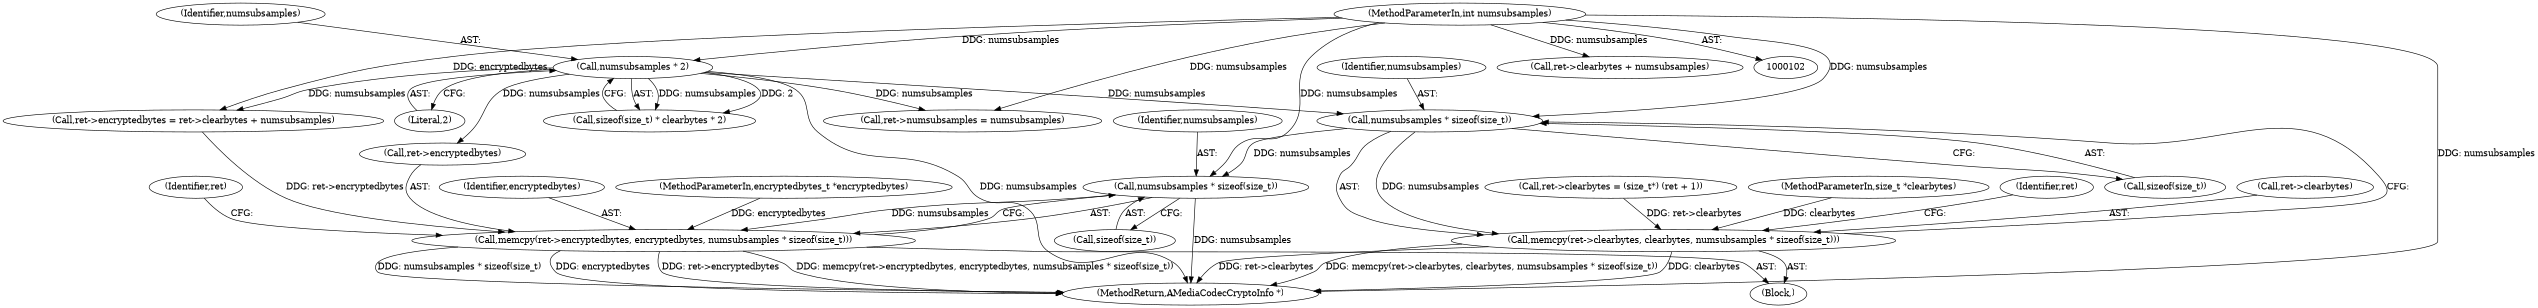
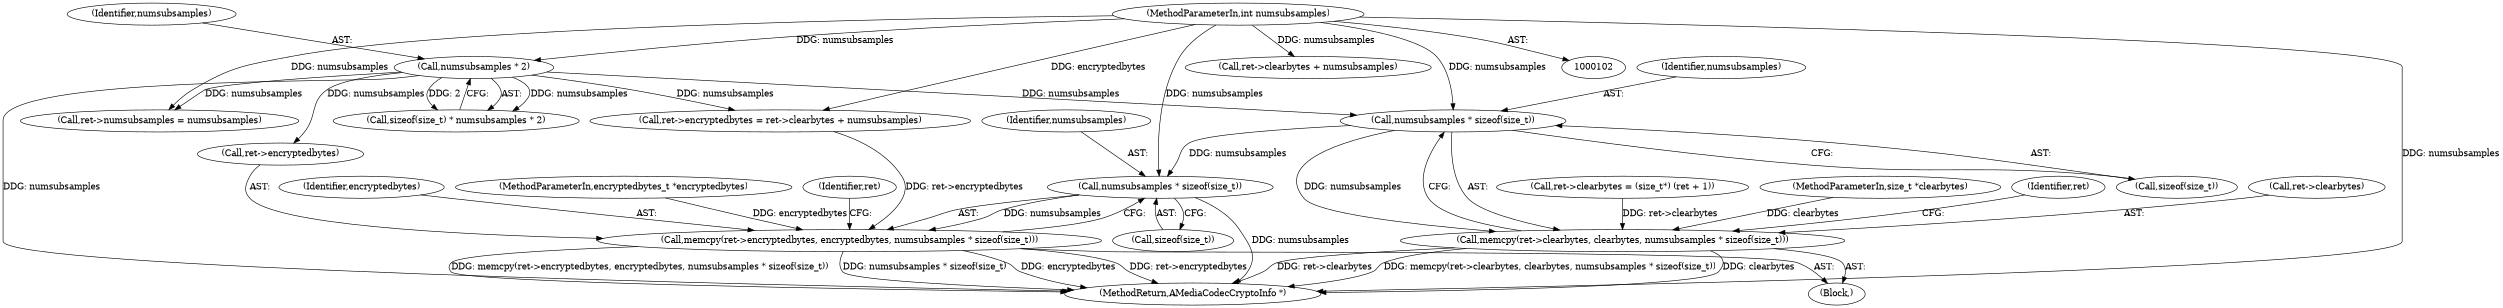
  digraph {
    n1 [label="(Call,numsubsamples * sizeof(size_t))"]
    n2 [label="(Call,memcpy(ret->clearbytes, clearbytes, numsubsamples * sizeof(size_t)))"]
    n3 [label="(Call,numsubsamples * sizeof(size_t))"]
    n4 [label="(Call,sizeof(size_t))"]
    n5 [label="(MethodReturn,AMediaCodecCryptoInfo *)"]
    n6 [label="(Block,)"]
    n7 [label="(Call,memcpy(ret->encryptedbytes, encryptedbytes, numsubsamples * sizeof(size_t)))"]
    n8 [label="(Call,sizeof(size_t))"]
    n9 [label="(MethodParameterIn,int numsubsamples)"]
    n10 [label="(Call,numsubsamples * 2)"]
    n11 [label="(Call,ret->encryptedbytes = ret->clearbytes + numsubsamples)"]
    n12 [label="(Call,ret->clearbytes + numsubsamples)"]
    n13 [label="(Call,ret->numsubsamples = numsubsamples)"]
    1000102
-   n15 [label="(Call,sizeof(size_t) * clearbytes * 2)"]
-   n16 [label="(Literal,2)"]
+   n15 [label="(Call,sizeof(size_t) * numsubsamples * 2)"]
    n17 [label="(Call,ret->encryptedbytes)"]
    n18 [label="(Call,ret->clearbytes = (size_t*) (ret + 1))"]
    n19 [label="(Identifier,numsubsamples)"]
    n20 [label="(MethodParameterIn,size_t *clearbytes)"]
    n21 [label="(Identifier,encryptedbytes)"]
    n22 [label="(MethodParameterIn,encryptedbytes_t *encryptedbytes)"]
    n23 [label="(Identifier,numsubsamples)"]
    n24 [label="(Identifier,ret)"]
    n25 [label="(Call,ret->clearbytes)"]
    n26 [label="(Identifier,numsubsamples)"]
    n27 [label="(Identifier,ret)"]
    n1 -> n2 [label="AST: "]
    n1 -> n2 [label="DDG: numsubsamples"]
    n1 -> n3 [label="DDG: numsubsamples"]
    n1 -> n4 [label="CFG: "]
    n2 -> n1 [label="CFG: "]
    n2 -> n5 [label="DDG: clearbytes"]
    n2 -> n5 [label="DDG: ret->clearbytes"]
    n2 -> n5 [label="DDG: memcpy(ret->clearbytes, clearbytes, numsubsamples * sizeof(size_t))"]
    n2 -> n6 [label="AST: "]
    n3 -> n5 [label="DDG: numsubsamples"]
    n3 -> n7 [label="AST: "]
    n3 -> n7 [label="DDG: numsubsamples"]
    n3 -> n8 [label="CFG: "]
    n4 -> n1 [label="AST: "]
    n7 -> n3 [label="CFG: "]
    n7 -> n5 [label="DDG: memcpy(ret->encryptedbytes, encryptedbytes, numsubsamples * sizeof(size_t))"]
    n7 -> n5 [label="DDG: numsubsamples * sizeof(size_t)"]
    n7 -> n5 [label="DDG: encryptedbytes"]
    n7 -> n5 [label="DDG: ret->encryptedbytes"]
    n7 -> n6 [label="AST: "]
    n8 -> n3 [label="AST: "]
    n9 -> n1 [label="DDG: numsubsamples"]
    n9 -> n3 [label="DDG: numsubsamples"]
    n9 -> n5 [label="DDG: numsubsamples"]
    n9 -> n10 [label="DDG: numsubsamples"]
    n9 -> n11 [label="DDG: encryptedbytes"]
    n9 -> n12 [label="DDG: numsubsamples"]
    n9 -> n13 [label="DDG: numsubsamples"]
    n9 -> 1000102 [label="AST: "]
    n10 -> n1 [label="DDG: numsubsamples"]
    n10 -> n5 [label="DDG: numsubsamples"]
    n10 -> n11 [label="DDG: numsubsamples"]
    n10 -> n13 [label="DDG: numsubsamples"]
    n10 -> n15 [label="AST: "]
    n10 -> n15 [label="DDG: numsubsamples"]
    n10 -> n15 [label="DDG: 2"]
-   n10 -> n16 [label="CFG: "]
    n10 -> n17 [label="DDG: numsubsamples"]
    n11 -> n7 [label="DDG: ret->encryptedbytes"]
    n15 -> n10 [label="CFG: "]
-   n16 -> n10 [label="AST: "]
    n17 -> n7 [label="AST: "]
    n18 -> n2 [label="DDG: ret->clearbytes"]
    n19 -> n3 [label="AST: "]
    n20 -> n2 [label="DDG: clearbytes"]
    n21 -> n7 [label="AST: "]
    n22 -> n7 [label="DDG: encryptedbytes"]
    n23 -> n1 [label="AST: "]
    n24 -> n2 [label="CFG: "]
    n25 -> n2 [label="AST: "]
    n26 -> n10 [label="AST: "]
    n27 -> n7 [label="CFG: "]
  }
